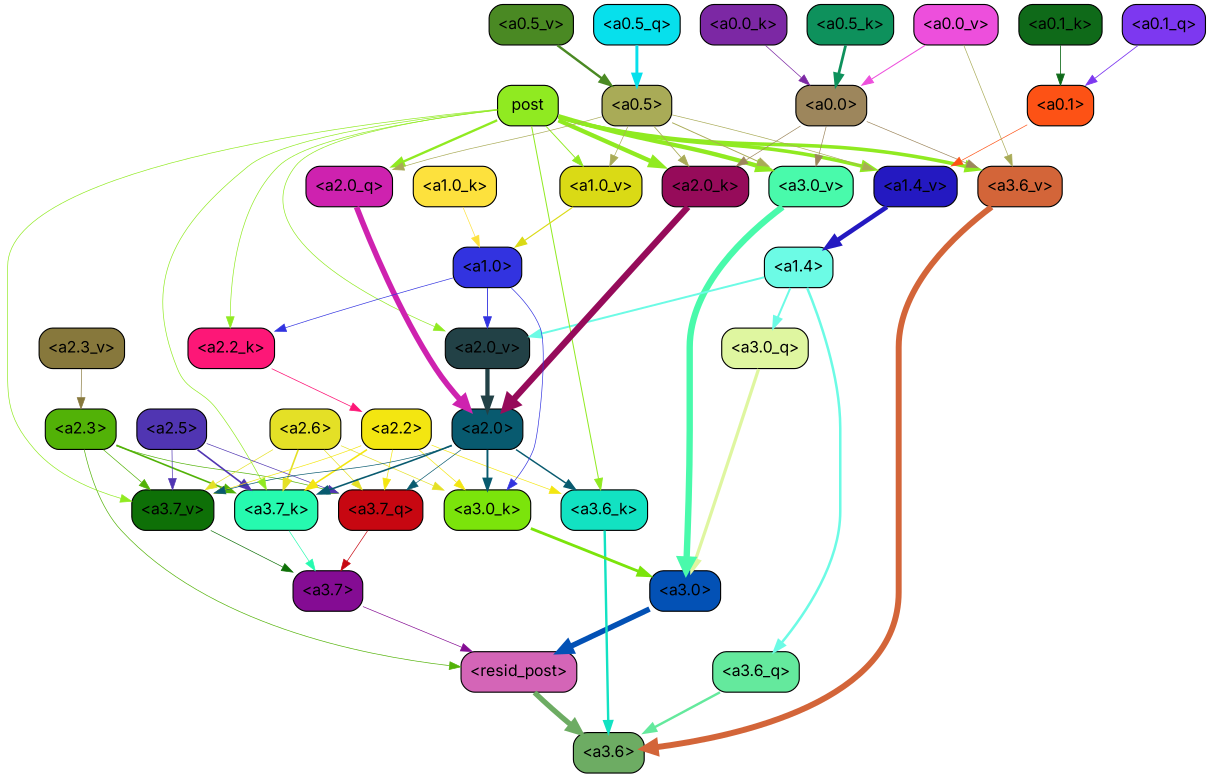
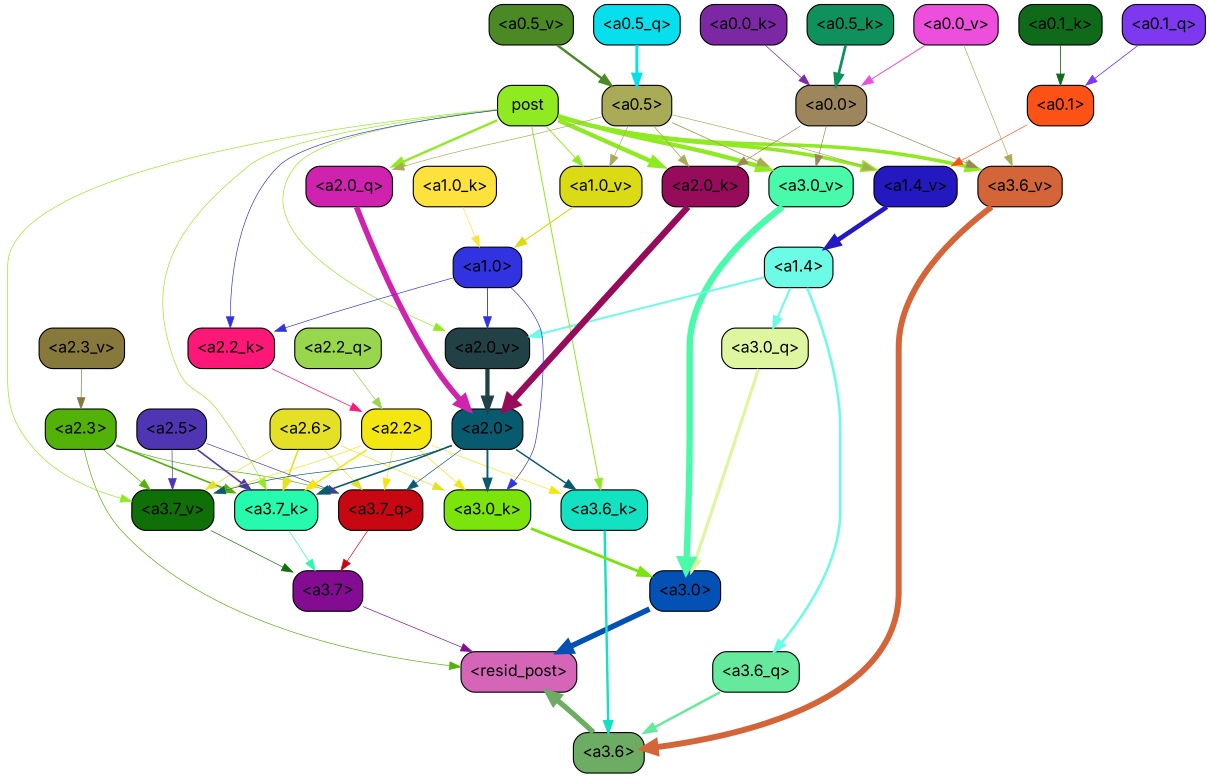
  strict digraph {
    fontname=Inter
    splines=true
    node [color=black fontname=Inter shape=box style="filled, rounded"]
    edge [color="#90ea21" fontname=Inter penwidth=0.6]
    "<a3.7>" [fillcolor="#840c93"]
    "<resid_post>" [fillcolor="#d465b7"]
    "<a3.6>" [fillcolor="#6dac63"]
    "<a3.0>" [fillcolor="#0351b5"]
    "<a2.3>" [fillcolor="#52b207"]
    "<a3.7_q>" [fillcolor="#c70711"]
    "<a3.7_k>" [fillcolor="#26faaf"]
    "<a3.7_v>" [fillcolor="#0e7007"]
    "<a3.6_q>" [fillcolor="#64e99d"]
    "<a3.0_q>" [fillcolor="#dff6a0"]
    "<a3.6_k>" [fillcolor="#12e2c2"]
    "<a3.0_k>" [fillcolor="#7be40b"]
    "<a3.6_v>" [fillcolor="#d36539"]
    "<a3.0_v>" [fillcolor="#49faab"]
    "<a2.6>" [fillcolor="#e4e026"]
    "<a2.5>" [fillcolor="#5035b2"]
    "<a2.2>" [fillcolor="#f3e611"]
    "<a2.0>" [fillcolor="#085a6f"]
    "<a1.4>" [fillcolor="#6cfbe5"]
    "<a2.0_v>" [fillcolor="#224146"]
    n21 [fillcolor="#90ea21" label=post]
    "<a2.0_q>" [fillcolor="#ce22af"]
    "<a2.2_k>" [fillcolor="#fd1777"]
    "<a2.0_k>" [fillcolor="#960b5a"]
    "<a1.4_v>" [fillcolor="#2419c1"]
    "<a1.0_v>" [fillcolor="#dada15"]
    "<a1.0>" [fillcolor="#3233e0"]
    "<a0.5>" [fillcolor="#a9ab57"]
    "<a0.0>" [fillcolor="#9d865c"]
+   "<a2.2_q>" [fillcolor="#98d64e"]
    "<a2.3_v>" [fillcolor="#87783c"]
    "<a1.0_k>" [fillcolor="#fde13d"]
    "<a0.1>" [fillcolor="#fd5215"]
    "<a0.5_q>" [fillcolor="#07e0ec"]
    "<a0.1_q>" [fillcolor="#7d38f0"]
    "<a0.5_k>" [fillcolor="#0e915c"]
    "<a0.1_k>" [fillcolor="#0f6a19"]
    "<a0.0_k>" [fillcolor="#7c28a4"]
    "<a0.5_v>" [fillcolor="#4a8923"]
    "<a0.0_v>" [fillcolor="#ed4fdc"]
    "<a3.7>" -> "<resid_post>" [color="#840c93"]
-   "<resid_post>" -> "<a3.6>" [color="#6dac63" penwidth=4.746312499046326]
+   "<a3.6>" -> "<resid_post>" [color="#6dac63" penwidth=4.746312499046326]
    "<a3.0>" -> "<resid_post>" [color="#0351b5" penwidth=4.896343111991882]
    "<a2.3>" -> "<resid_post>" [color="#52b207"]
    "<a2.3>" -> "<a3.7_q>" [color="#52b207"]
    "<a2.3>" -> "<a3.7_k>" [color="#52b207" penwidth=1.467104621231556]
    "<a2.3>" -> "<a3.7_v>" [color="#52b207"]
    "<a3.7_q>" -> "<a3.7>" [color="#c70711"]
    "<a3.7_k>" -> "<a3.7>" [color="#26faaf"]
    "<a3.7_v>" -> "<a3.7>" [color="#0e7007"]
    "<a3.6_q>" -> "<a3.6>" [color="#64e99d" penwidth=2.160832464694977]
    "<a3.0_q>" -> "<a3.0>" [color="#dff6a0" penwidth=2.870753765106201]
    "<a3.6_k>" -> "<a3.6>" [color="#12e2c2" penwidth=2.13908451795578]
    "<a3.0_k>" -> "<a3.0>" [color="#7be40b" penwidth=2.520303964614868]
    "<a3.6_v>" -> "<a3.6>" [color="#d36539" penwidth=5.297133803367615]
    "<a3.0_v>" -> "<a3.0>" [color="#49faab" penwidth=5.680712580680847]
    "<a2.6>" -> "<a3.7_q>" [color="#e4e026"]
    "<a2.6>" -> "<a3.7_k>" [color="#e4e026" penwidth=1.4453159049153328]
    "<a2.6>" -> "<a3.7_v>" [color="#e4e026"]
    "<a2.6>" -> "<a3.0_k>" [color="#e4e026"]
    "<a2.5>" -> "<a3.7_q>" [color="#5035b2"]
    "<a2.5>" -> "<a3.7_k>" [color="#5035b2" penwidth=1.4526091292500496]
    "<a2.5>" -> "<a3.7_v>" [color="#5035b2"]
    "<a2.2>" -> "<a3.7_q>" [color="#f3e611"]
    "<a2.2>" -> "<a3.7_k>" [color="#f3e611" penwidth=1.4310357049107552]
    "<a2.2>" -> "<a3.7_v>" [color="#f3e611"]
    "<a2.2>" -> "<a3.6_k>" [color="#f3e611"]
    "<a2.2>" -> "<a3.0_k>" [color="#f3e611"]
    "<a2.0>" -> "<a3.7_q>" [color="#085a6f"]
    "<a2.0>" -> "<a3.7_k>" [color="#085a6f" penwidth=1.4314699843525887]
    "<a2.0>" -> "<a3.7_v>" [color="#085a6f"]
    "<a2.0>" -> "<a3.6_k>" [color="#085a6f" penwidth=1.2950235605239868]
    "<a2.0>" -> "<a3.0_k>" [color="#085a6f" penwidth=1.712992787361145]
    "<a1.4>" -> "<a3.6_q>" [color="#6cfbe5" penwidth=2.242796540260315]
    "<a1.4>" -> "<a3.0_q>" [color="#6cfbe5" penwidth=1.7808996737003326]
    "<a1.4>" -> "<a2.0_v>" [color="#6cfbe5" penwidth=1.7603429555892944]
    "<a2.0_v>" -> "<a2.0>" [color="#224146" penwidth=3.8170836865901947]
    n21 -> "<a3.7_k>"
    n21 -> "<a3.7_v>"
    n21 -> "<a3.6_k>" [penwidth=0.891706109046936]
    n21 -> "<a3.6_v>" [penwidth=3.1766927242279053]
    n21 -> "<a3.0_v>" [penwidth=3.9005755856633186]
    n21 -> "<a2.0_v>"
    n21 -> "<a2.0_q>" [penwidth=2.0810389518737793]
-   n21 -> "<a2.2_k>"
+   n21 -> "<a2.2_k>" [color="#3233e0"]
    n21 -> "<a2.0_k>" [penwidth=3.8915770053863525]
    n21 -> "<a1.4_v>" [penwidth=3.201367974281311]
    n21 -> "<a1.0_v>" [penwidth=0.8298318386077881]
    "<a2.0_q>" -> "<a2.0>" [color="#ce22af" penwidth=5.017253503203392]
    "<a2.2_k>" -> "<a2.2>" [color="#fd1777" penwidth=0.6690489649772644]
    "<a2.0_k>" -> "<a2.0>" [color="#960b5a" penwidth=5.656688302755356]
    "<a1.4_v>" -> "<a1.4>" [color="#2419c1" penwidth=4.140247106552124]
    "<a1.0_v>" -> "<a1.0>" [color="#dada15" penwidth=1.020309567451477]
    "<a1.0>" -> "<a3.0_k>" [color="#3233e0"]
    "<a1.0>" -> "<a2.0_v>" [color="#3233e0" penwidth=0.7897878289222717]
    "<a1.0>" -> "<a2.2_k>" [color="#3233e0"]
    "<a0.5>" -> "<a3.0_v>" [color="#a9ab57" penwidth=0.8493617177009583]
    "<a0.5>" -> "<a2.0_q>" [color="#a9ab57"]
    "<a0.5>" -> "<a2.0_k>" [color="#a9ab57" penwidth=0.7482255101203918]
    "<a0.5>" -> "<a1.4_v>" [color="#a9ab57"]
    "<a0.5>" -> "<a1.0_v>" [color="#a9ab57"]
    "<a0.0>" -> "<a3.6_v>" [color="#9d865c"]
    "<a0.0>" -> "<a3.0_v>" [color="#9d865c"]
    "<a0.0>" -> "<a2.0_k>" [color="#9d865c"]
+   "<a2.2_q>" -> "<a2.2>" [color="#98d64e" penwidth=0.6449352353811264]
    "<a2.3_v>" -> "<a2.3>" [color="#87783c"]
    "<a1.0_k>" -> "<a1.0>" [color="#fde13d"]
    "<a0.1>" -> "<a1.4_v>" [color="#fd5215"]
    "<a0.5_q>" -> "<a0.5>" [color="#07e0ec" penwidth=2.6191927194595337]
    "<a0.1_q>" -> "<a0.1>" [color="#7d38f0" penwidth=0.7419459819793701]
    "<a0.5_k>" -> "<a0.0>" [color="#0e915c" penwidth=2.463372588157654]
    "<a0.1_k>" -> "<a0.1>" [color="#0f6a19" penwidth=0.7361900806427002]
    "<a0.0_k>" -> "<a0.0>" [color="#7c28a4" penwidth=0.6284329891204834]
    "<a0.5_v>" -> "<a0.5>" [color="#4a8923" penwidth=2.1396186351776123]
    "<a0.0_v>" -> "<a3.6_v>" [color="#a9ab57"]
    "<a0.0_v>" -> "<a0.0>" [color="#ed4fdc" penwidth=0.9198480844497681]
  }
